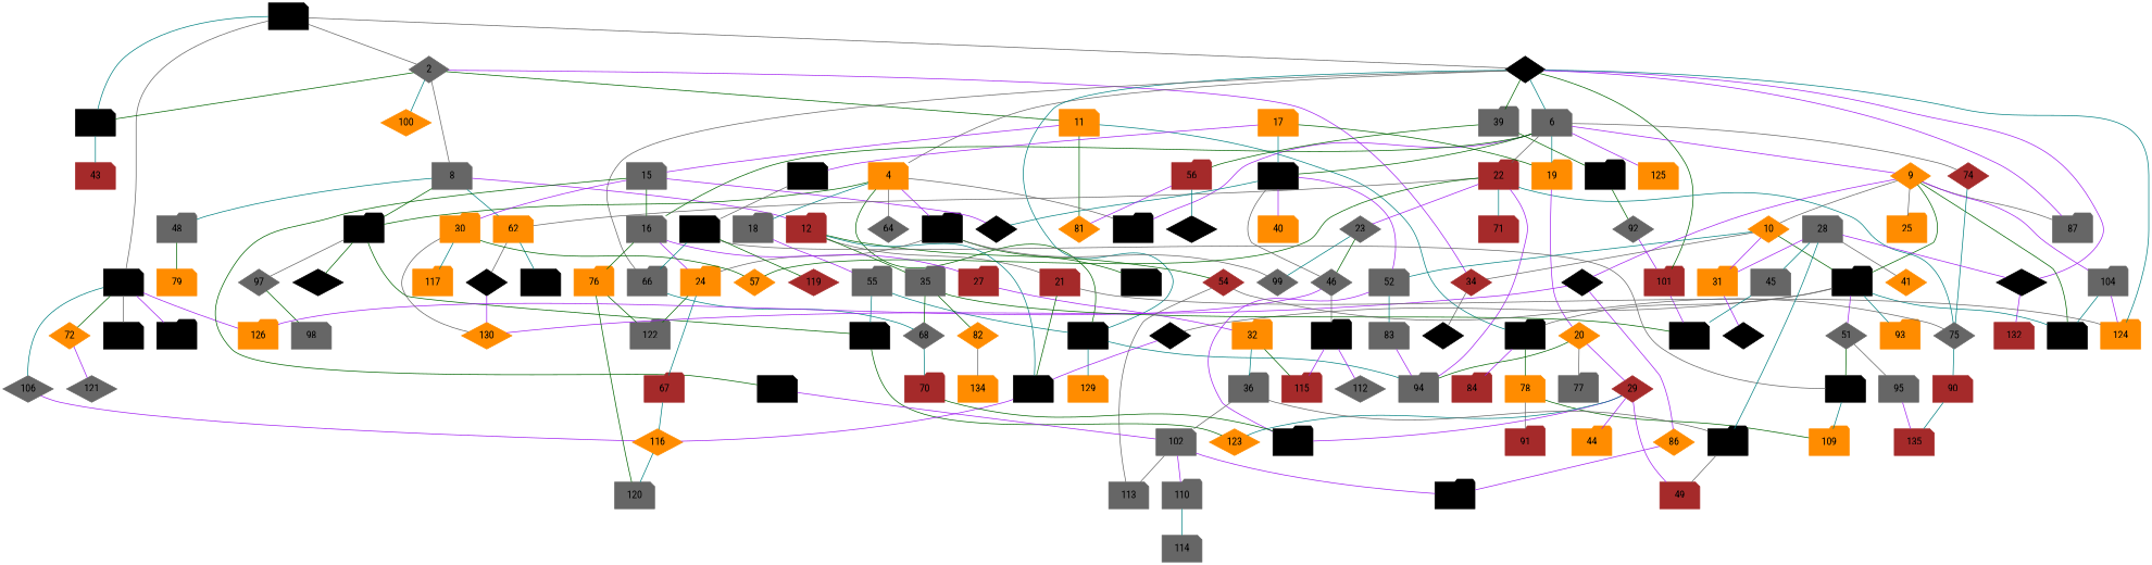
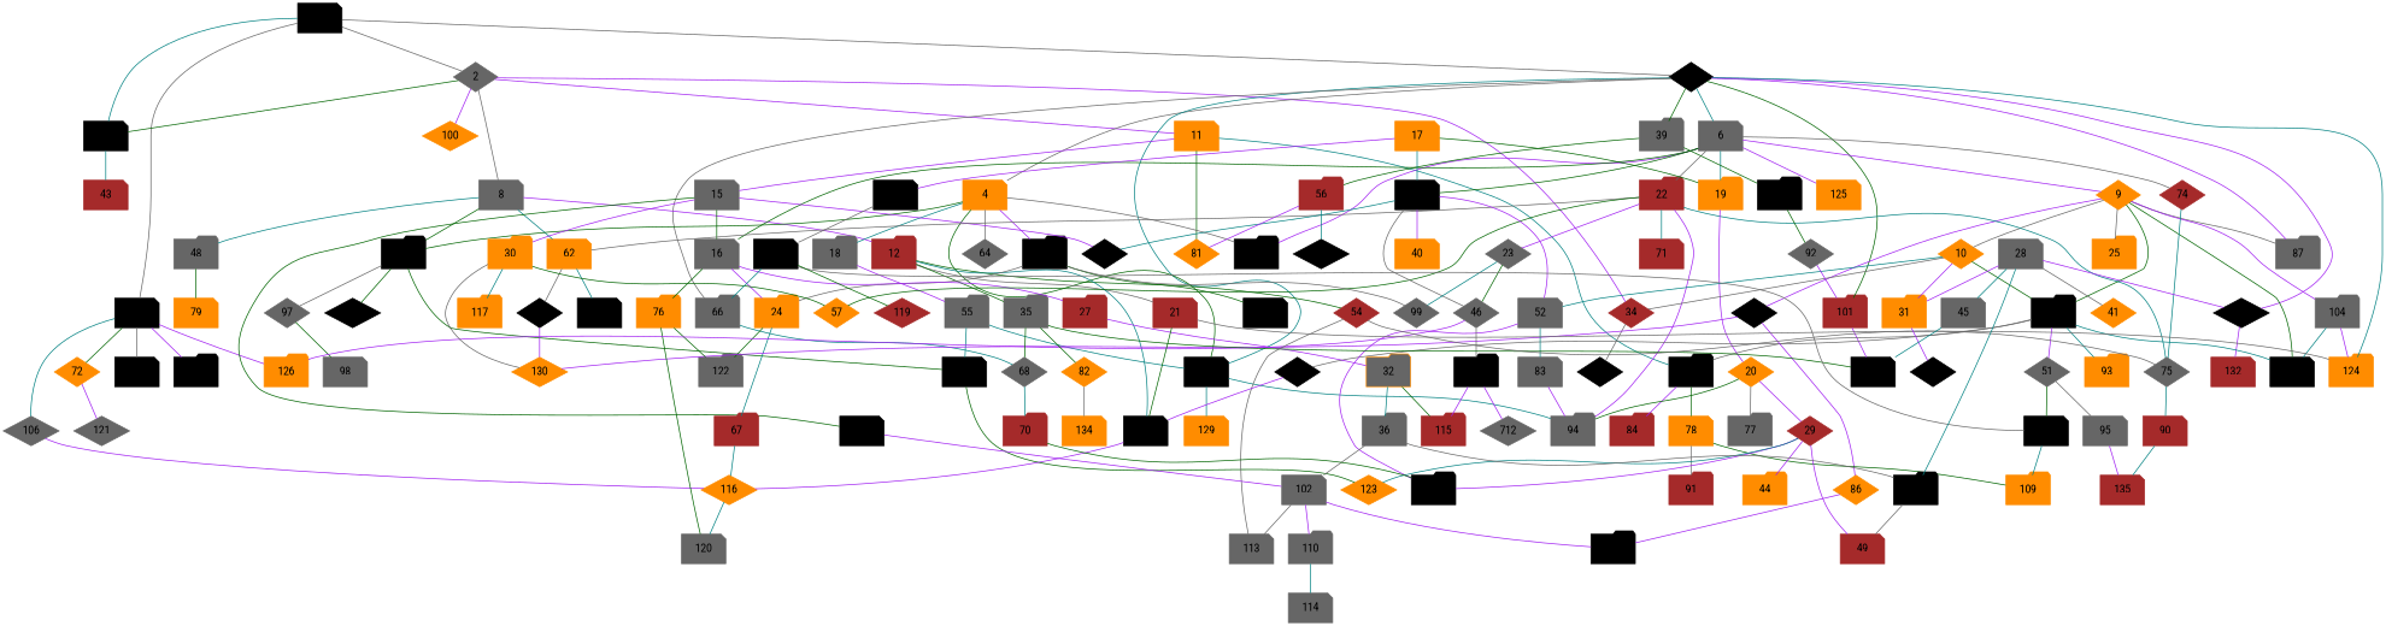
  graph {
    fontname="Roboto Condensed"
    node [color=gray40 fontname="Roboto Condensed" shape=note style=filled]
    edge [color=purple fontname="Roboto Condensed"]
    1 [color=black]
    2 [shape=diamond]
    3 [color=black shape=diamond]
    7 [color=black]
    14 [color=black]
    8
    11 [color=darkorange]
    34 [color=brown shape=diamond]
    100 [color=darkorange shape=diamond]
    4 [color=darkorange]
    6
    39 [shape=folder]
    59 [color=black]
    66 [shape=folder]
    87 [shape=folder]
    101 [color=brown shape=folder]
    105 [color=black shape=diamond]
    124 [color=darkorange shape=folder]
    47 [color=black shape=folder]
    61 [color=black]
    72 [color=darkorange shape=diamond]
    106 [shape=diamond]
    126 [color=darkorange shape=folder]
    43 [color=brown]
    63 [color=black shape=folder]
    12 [color=brown shape=folder]
    48 [shape=folder]
    62 [color=darkorange]
    15
    60 [color=black shape=folder]
    81 [color=darkorange shape=diamond]
    53 [color=black shape=diamond]
    5 [color=black shape=folder]
    18 [shape=folder]
    64 [shape=diamond]
    118 [color=black shape=folder]
    9 [color=darkorange shape=diamond]
    16
    22 [color=brown shape=folder]
    26 [color=black]
    74 [color=brown shape=diamond]
    125 [color=darkorange]
    19 [color=darkorange shape=folder]
    56 [color=brown shape=folder]
    89 [color=black shape=folder]
    94 [shape=folder]
    129 [color=darkorange]
    68 [shape=diamond]
    128 [color=black]
    132 [color=brown]
    13 [color=black]
    24 [color=darkorange shape=folder]
    99 [shape=diamond]
    55 [shape=folder]
    65 [color=black]
    97 [shape=diamond]
    127 [color=black shape=diamond]
    67 [color=brown shape=folder]
    122 [shape=folder]
    10 [color=darkorange shape=diamond]
    25 [color=darkorange shape=folder]
    33 [color=black shape=folder]
    50 [color=black shape=diamond]
    104 [shape=folder]
    133 [color=black]
    27 [color=brown shape=folder]
    76 [color=darkorange shape=folder]
    17 [color=darkorange]
    37 [color=black]
    23 [shape=diamond]
    57 [color=darkorange shape=diamond]
    71 [color=brown]
    75 [shape=diamond]
    52
    38 [color=black shape=diamond]
    46 [shape=diamond]
    40 [color=darkorange]
    121 [shape=diamond]
    116 [color=darkorange shape=diamond]
    21 [color=brown]
    35 [shape=folder]
    54 [color=brown shape=diamond]
    111 [color=black]
    79 [color=darkorange]
    88 [color=black shape=diamond]
    108 [color=black]
    31 [color=darkorange shape=folder]
    51 [shape=diamond]
    85 [color=black shape=diamond]
    93 [color=darkorange shape=folder]
    130 [color=darkorange shape=diamond]
    86 [color=darkorange shape=diamond]
    80 [color=black shape=diamond]
    103 [color=black shape=folder]
    83
    30 [color=darkorange shape=folder]
    96 [color=black]
    78 [color=darkorange]
    84 [color=brown shape=folder]
    82 [color=darkorange shape=diamond]
    113
    117 [color=darkorange shape=folder]
    102
-   32 [color=darkorange shape=folder]
+   32 [color=darkorange shape=folder fillcolor=gray40]
    120
    20 [color=darkorange shape=diamond]
    58 [color=black]
    28
    41 [color=darkorange shape=diamond]
    42 [color=black shape=folder]
    45
    29 [color=brown shape=diamond]
    77 [shape=folder]
    44 [color=darkorange shape=folder]
    49 [color=brown]
    123 [color=darkorange shape=diamond]
    90 [color=brown]
    73 [color=black shape=folder]
    36 [shape=folder]
    115 [color=brown shape=folder]
    69 [color=black]
    95
    70 [color=brown shape=folder]
    134 [color=darkorange]
    131 [color=black shape=folder]
    110 [shape=folder]
    119 [color=brown shape=diamond]
    107 [color=black shape=diamond]
    92 [shape=diamond]
-   112 [shape=diamond]
+   112 [shape=diamond label=712]
    109 [color=darkorange shape=folder]
    135 [color=brown]
    91 [color=brown shape=folder]
    98
    114
    1 -- 2 [color=gray40]
    1 -- 3 [color=gray40]
    1 -- 7 [color=gray40]
    1 -- 14 [color=teal]
    2 -- 14 [color=darkgreen]
    2 -- 8 [color=gray40]
-   2 -- 11 [color=darkgreen]
+   2 -- 11
    2 -- 34
-   2 -- 100 [color=teal]
+   2 -- 100
    3 -- 4 [color=gray40]
    3 -- 6 [color=teal]
    3 -- 39 [color=darkgreen]
    3 -- 59 [color=teal]
    3 -- 66 [color=gray40]
    3 -- 87
    3 -- 101 [color=darkgreen]
    3 -- 105
    3 -- 124 [color=teal]
    7 -- 47
    7 -- 61 [color=gray40]
    7 -- 72 [color=darkgreen]
    7 -- 106 [color=teal]
    7 -- 126
    14 -- 43 [color=teal]
    8 -- 63 [color=darkgreen]
    8 -- 12
    8 -- 48 [color=teal]
    8 -- 62 [color=teal]
    11 -- 15
    11 -- 60 [color=teal]
    11 -- 81 [color=darkgreen]
    34 -- 53 [color=gray40]
    4 -- 59 [color=darkgreen]
    4 -- 63 [color=darkgreen]
    4 -- 5
    4 -- 18 [color=teal]
    4 -- 64 [color=gray40]
    4 -- 118 [color=gray40]
    6 -- 118
    6 -- 9
    6 -- 16 [color=darkgreen]
    6 -- 22 [color=gray40]
    6 -- 26 [color=darkgreen]
    6 -- 74 [color=gray40]
    6 -- 125
    6 -- 19 [color=teal]
    39 -- 56 [color=darkgreen]
    39 -- 89 [color=darkgreen]
    59 -- 94 [color=teal]
    59 -- 129 [color=teal]
    66 -- 68 [color=teal]
    101 -- 128
    105 -- 132
    72 -- 121
    106 -- 116
    63 -- 65 [color=darkgreen]
    63 -- 97 [color=gray40]
    63 -- 127 [color=darkgreen]
    12 -- 21 [color=gray40]
    12 -- 35 [color=darkgreen]
    12 -- 54 [color=darkgreen]
    12 -- 111 [color=teal]
    48 -- 79 [color=darkgreen]
    62 -- 88 [color=gray40]
    62 -- 108 [color=teal]
    15 -- 16 [color=darkgreen]
    15 -- 38
    15 -- 30
    15 -- 96 [color=darkgreen]
    60 -- 78 [color=darkgreen]
    60 -- 84
    5 -- 13 [color=darkgreen]
    5 -- 24 [color=gray40]
    5 -- 99 [color=gray40]
    18 -- 55
    9 -- 87 [color=gray40]
    9 -- 10 [color=gray40]
    9 -- 25 [color=gray40]
    9 -- 33 [color=darkgreen]
    9 -- 50
    9 -- 104
    9 -- 133 [color=darkgreen]
    16 -- 24
    16 -- 27
    16 -- 76 [color=darkgreen]
    22 -- 62 [color=gray40]
    22 -- 94
    22 -- 23
    22 -- 57 [color=darkgreen]
    22 -- 71 [color=teal]
    22 -- 75 [color=teal]
    26 -- 52
    26 -- 38 [color=teal]
    26 -- 46 [color=gray40]
    26 -- 40
    74 -- 75 [color=teal]
    19 -- 20
    56 -- 81
    56 -- 107 [color=teal]
    89 -- 92 [color=darkgreen]
    68 -- 70 [color=teal]
    24 -- 67 [color=teal]
    24 -- 122 [color=darkgreen]
    55 -- 59 [color=teal]
    55 -- 65 [color=teal]
    65 -- 123 [color=darkgreen]
    97 -- 98 [color=darkgreen]
    67 -- 116 [color=teal]
    10 -- 34 [color=gray40]
    10 -- 33 [color=darkgreen]
    10 -- 52 [color=teal]
    10 -- 31
    33 -- 60 [color=gray40]
    33 -- 133 [color=teal]
    33 -- 51
    33 -- 85 [color=gray40]
    33 -- 93 [color=teal]
    50 -- 130
    50 -- 86
    104 -- 124
    104 -- 133 [color=teal]
    27 -- 32
    76 -- 122 [color=darkgreen]
    76 -- 120 [color=darkgreen]
    17 -- 26 [color=teal]
    17 -- 19 [color=darkgreen]
    17 -- 37
    37 -- 58 [color=gray40]
    23 -- 99 [color=teal]
    23 -- 46 [color=darkgreen]
    75 -- 90 [color=teal]
    52 -- 103
    52 -- 83 [color=teal]
    46 -- 126
    46 -- 73 [color=gray40]
    116 -- 120 [color=teal]
    21 -- 124 [color=gray40]
    21 -- 111 [color=darkgreen]
    35 -- 68 [color=darkgreen]
    35 -- 128 [color=darkgreen]
    35 -- 82 [color=darkgreen]
    54 -- 75 [color=gray40]
    54 -- 113 [color=gray40]
    111 -- 116
    88 -- 130
    31 -- 80
    51 -- 69 [color=darkgreen]
    51 -- 95 [color=gray40]
    85 -- 111
    86 -- 131
    83 -- 94
    30 -- 57 [color=darkgreen]
    30 -- 130 [color=gray40]
    30 -- 117 [color=teal]
    96 -- 102
    78 -- 109 [color=darkgreen]
    78 -- 91 [color=gray40]
    82 -- 134 [color=gray40]
    102 -- 113 [color=gray40]
    102 -- 131
    102 -- 110
    32 -- 36 [color=teal]
    32 -- 115 [color=darkgreen]
    20 -- 94 [color=darkgreen]
    20 -- 29
    20 -- 77 [color=gray40]
    58 -- 66 [color=teal]
    58 -- 69 [color=gray40]
    58 -- 119 [color=darkgreen]
    28 -- 105
    28 -- 31
    28 -- 41 [color=gray40]
    28 -- 42 [color=teal]
    28 -- 45 [color=teal]
    42 -- 49 [color=gray40]
    45 -- 128 [color=teal]
    29 -- 103
    29 -- 44
    29 -- 49
    29 -- 123 [color=teal]
    90 -- 135 [color=teal]
    73 -- 115
    73 -- 112
    36 -- 102 [color=gray40]
    36 -- 42 [color=gray40]
    69 -- 109 [color=teal]
    95 -- 135
    70 -- 103 [color=darkgreen]
    110 -- 114 [color=teal]
    92 -- 101
  }
